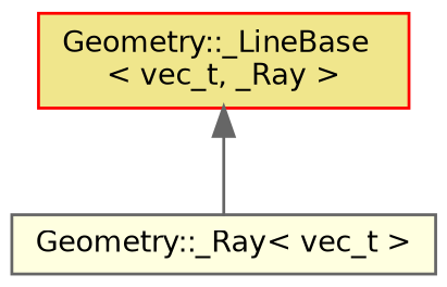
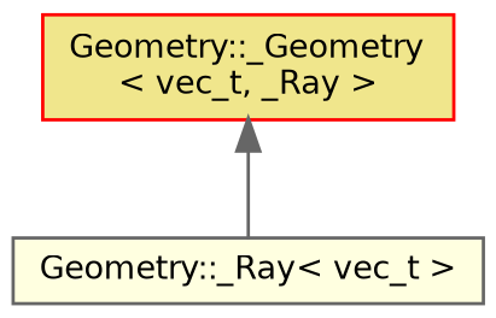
  digraph {
    node [fontname=Helvetica fontsize=10 shape=record style=filled]
    n1 [color=gray40 fillcolor=lightyellow fontcolor=black height=0.2 label="Geometry::_Ray\< vec_t \>" width=0.4]
-   n2 [color=red fillcolor=khaki height=0.2 label="Geometry::_LineBase\l\< vec_t, _Ray \>" width=0.4]
+   n2 [color=red fillcolor=khaki height=0.2 label="Geometry::_Geometry\l\< vec_t, _Ray \>" width=0.4]
    n2 -> n1 [color=gray40 dir=back fontname=Helvetica fontsize=10 labelfontname=Helvetica labelfontsize=10 style=solid]
  }
